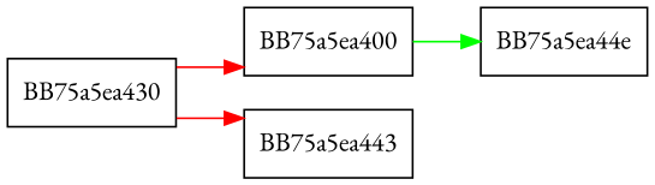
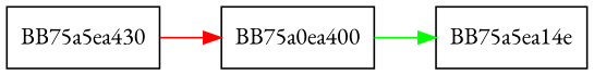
  digraph {
    fontname="EB Garamond"
    rankdir=LR
    splines=ortho
    node [fontname="EB Garamond" shape=box]
    edge [color=red fontname="EB Garamond"]
-   BB75a5ea400
-   BB75a5ea44e
+   BB75a5ea400 [label=BB75a0ea400]
+   BB75a5ea44e [label=BB75a5ea14e]
    BB75a5ea430
-   BB75a5ea443
    BB75a5ea400 -> BB75a5ea44e [color=green]
    BB75a5ea430 -> BB75a5ea400
-   BB75a5ea430 -> BB75a5ea443
  }
